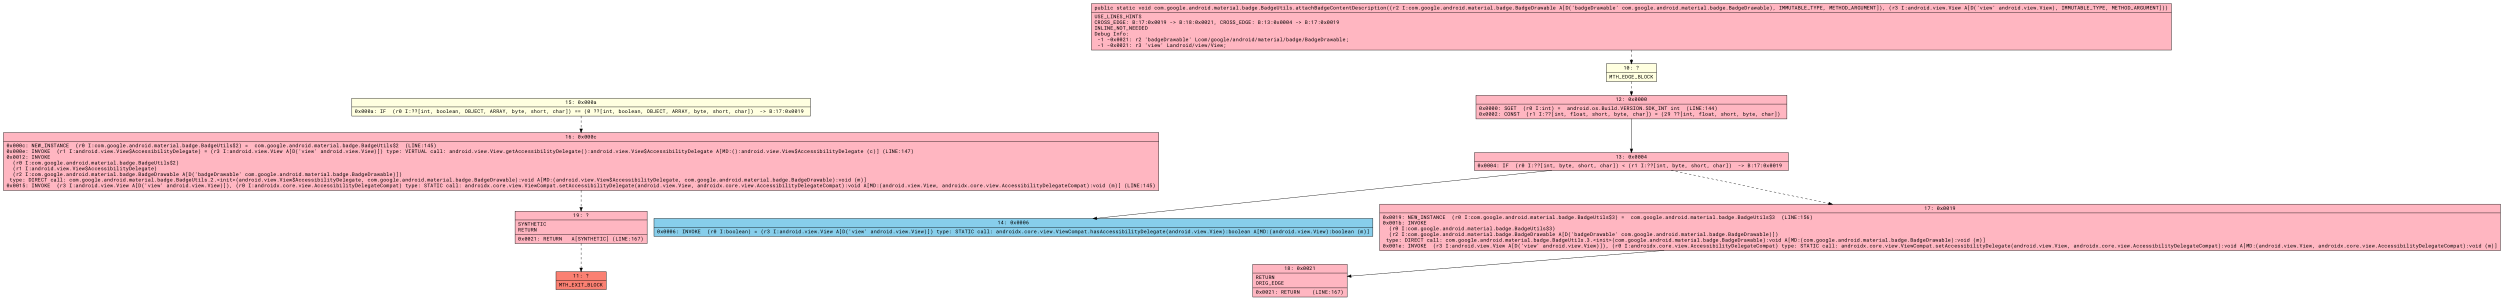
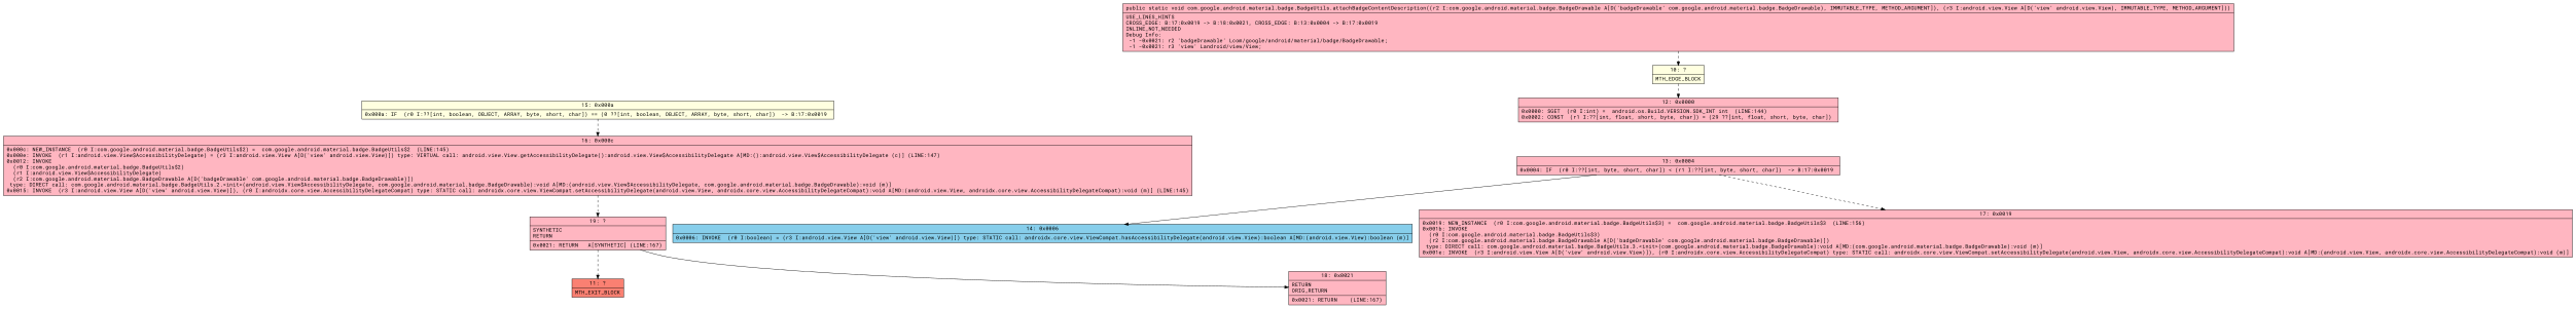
  digraph {
    fontname="Roboto Mono"
    node [fillcolor=lightpink fontname="Roboto Mono" shape=record style=filled]
    edge [fontname="Roboto Mono" style=dashed]
    n1 [fillcolor=lightyellow label="{10\:\ ?|MTH_EDGE_BLOCK\l}"]
    n2 [label="{12\:\ 0x0000|0x0000: SGET  (r0 I:int) =  android.os.Build.VERSION.SDK_INT int  (LINE:144)\l0x0002: CONST  (r1 I:??[int, float, short, byte, char]) = (29 ??[int, float, short, byte, char]) \l}"]
    n3 [label="{13\:\ 0x0004|0x0004: IF  (r0 I:??[int, byte, short, char]) \< (r1 I:??[int, byte, short, char])  \-\> B:17:0x0019 \l}"]
    n4 [fillcolor=skyblue label="{14\:\ 0x0006|0x0006: INVOKE  (r0 I:boolean) = (r3 I:android.view.View A[D('view' android.view.View)]) type: STATIC call: androidx.core.view.ViewCompat.hasAccessibilityDelegate(android.view.View):boolean A[MD:(android.view.View):boolean (m)]\l}"]
    n5 [label="{17\:\ 0x0019|0x0019: NEW_INSTANCE  (r0 I:com.google.android.material.badge.BadgeUtils$3) =  com.google.android.material.badge.BadgeUtils$3  (LINE:156)\l0x001b: INVOKE  \l  (r0 I:com.google.android.material.badge.BadgeUtils$3)\l  (r2 I:com.google.android.material.badge.BadgeDrawable A[D('badgeDrawable' com.google.android.material.badge.BadgeDrawable)])\l type: DIRECT call: com.google.android.material.badge.BadgeUtils.3.\<init\>(com.google.android.material.badge.BadgeDrawable):void A[MD:(com.google.android.material.badge.BadgeDrawable):void (m)]\l0x001e: INVOKE  (r3 I:android.view.View A[D('view' android.view.View)]), (r0 I:androidx.core.view.AccessibilityDelegateCompat) type: STATIC call: androidx.core.view.ViewCompat.setAccessibilityDelegate(android.view.View, androidx.core.view.AccessibilityDelegateCompat):void A[MD:(android.view.View, androidx.core.view.AccessibilityDelegateCompat):void (m)]\l}"]
-   n6 [label="{18\:\ 0x0021|RETURN\lORIG_EDGE\l|0x0021: RETURN    (LINE:167)\l}"]
+   n6 [label="{18\:\ 0x0021|RETURN\lORIG_RETURN\l|0x0021: RETURN    (LINE:167)\l}"]
    n7 [fillcolor=lightyellow label="{15\:\ 0x000a|0x000a: IF  (r0 I:??[int, boolean, OBJECT, ARRAY, byte, short, char]) == (0 ??[int, boolean, OBJECT, ARRAY, byte, short, char])  \-\> B:17:0x0019 \l}"]
    n8 [label="{16\:\ 0x000c|0x000c: NEW_INSTANCE  (r0 I:com.google.android.material.badge.BadgeUtils$2) =  com.google.android.material.badge.BadgeUtils$2  (LINE:145)\l0x000e: INVOKE  (r1 I:android.view.View$AccessibilityDelegate) = (r3 I:android.view.View A[D('view' android.view.View)]) type: VIRTUAL call: android.view.View.getAccessibilityDelegate():android.view.View$AccessibilityDelegate A[MD:():android.view.View$AccessibilityDelegate (c)] (LINE:147)\l0x0012: INVOKE  \l  (r0 I:com.google.android.material.badge.BadgeUtils$2)\l  (r1 I:android.view.View$AccessibilityDelegate)\l  (r2 I:com.google.android.material.badge.BadgeDrawable A[D('badgeDrawable' com.google.android.material.badge.BadgeDrawable)])\l type: DIRECT call: com.google.android.material.badge.BadgeUtils.2.\<init\>(android.view.View$AccessibilityDelegate, com.google.android.material.badge.BadgeDrawable):void A[MD:(android.view.View$AccessibilityDelegate, com.google.android.material.badge.BadgeDrawable):void (m)]\l0x0015: INVOKE  (r3 I:android.view.View A[D('view' android.view.View)]), (r0 I:androidx.core.view.AccessibilityDelegateCompat) type: STATIC call: androidx.core.view.ViewCompat.setAccessibilityDelegate(android.view.View, androidx.core.view.AccessibilityDelegateCompat):void A[MD:(android.view.View, androidx.core.view.AccessibilityDelegateCompat):void (m)] (LINE:145)\l}"]
    n9 [label="{19\:\ ?|SYNTHETIC\lRETURN\l|0x0021: RETURN   A[SYNTHETIC] (LINE:167)\l}"]
    n10 [fillcolor=salmon label="{11\:\ ?|MTH_EXIT_BLOCK\l}"]
    n11 [label="{public static void com.google.android.material.badge.BadgeUtils.attachBadgeContentDescription((r2 I:com.google.android.material.badge.BadgeDrawable A[D('badgeDrawable' com.google.android.material.badge.BadgeDrawable), IMMUTABLE_TYPE, METHOD_ARGUMENT]), (r3 I:android.view.View A[D('view' android.view.View), IMMUTABLE_TYPE, METHOD_ARGUMENT]))  | USE_LINES_HINTS\lCROSS_EDGE: B:17:0x0019 \-\> B:18:0x0021, CROSS_EDGE: B:13:0x0004 \-\> B:17:0x0019\lINLINE_NOT_NEEDED\lDebug Info:\l  \-1 \-0x0021: r2 'badgeDrawable' Lcom\/google\/android\/material\/badge\/BadgeDrawable;\l  \-1 \-0x0021: r3 'view' Landroid\/view\/View;\l}"]
    n1 -> n2
-   n2 -> n3 [style=solid]
    n3 -> n4 [style=solid]
    n3 -> n5
-   n5 -> n6 [style=solid]
+   n9 -> n6 [style=solid]
    n7 -> n8
    n8 -> n9
    n9 -> n10
    n11 -> n1
  }
